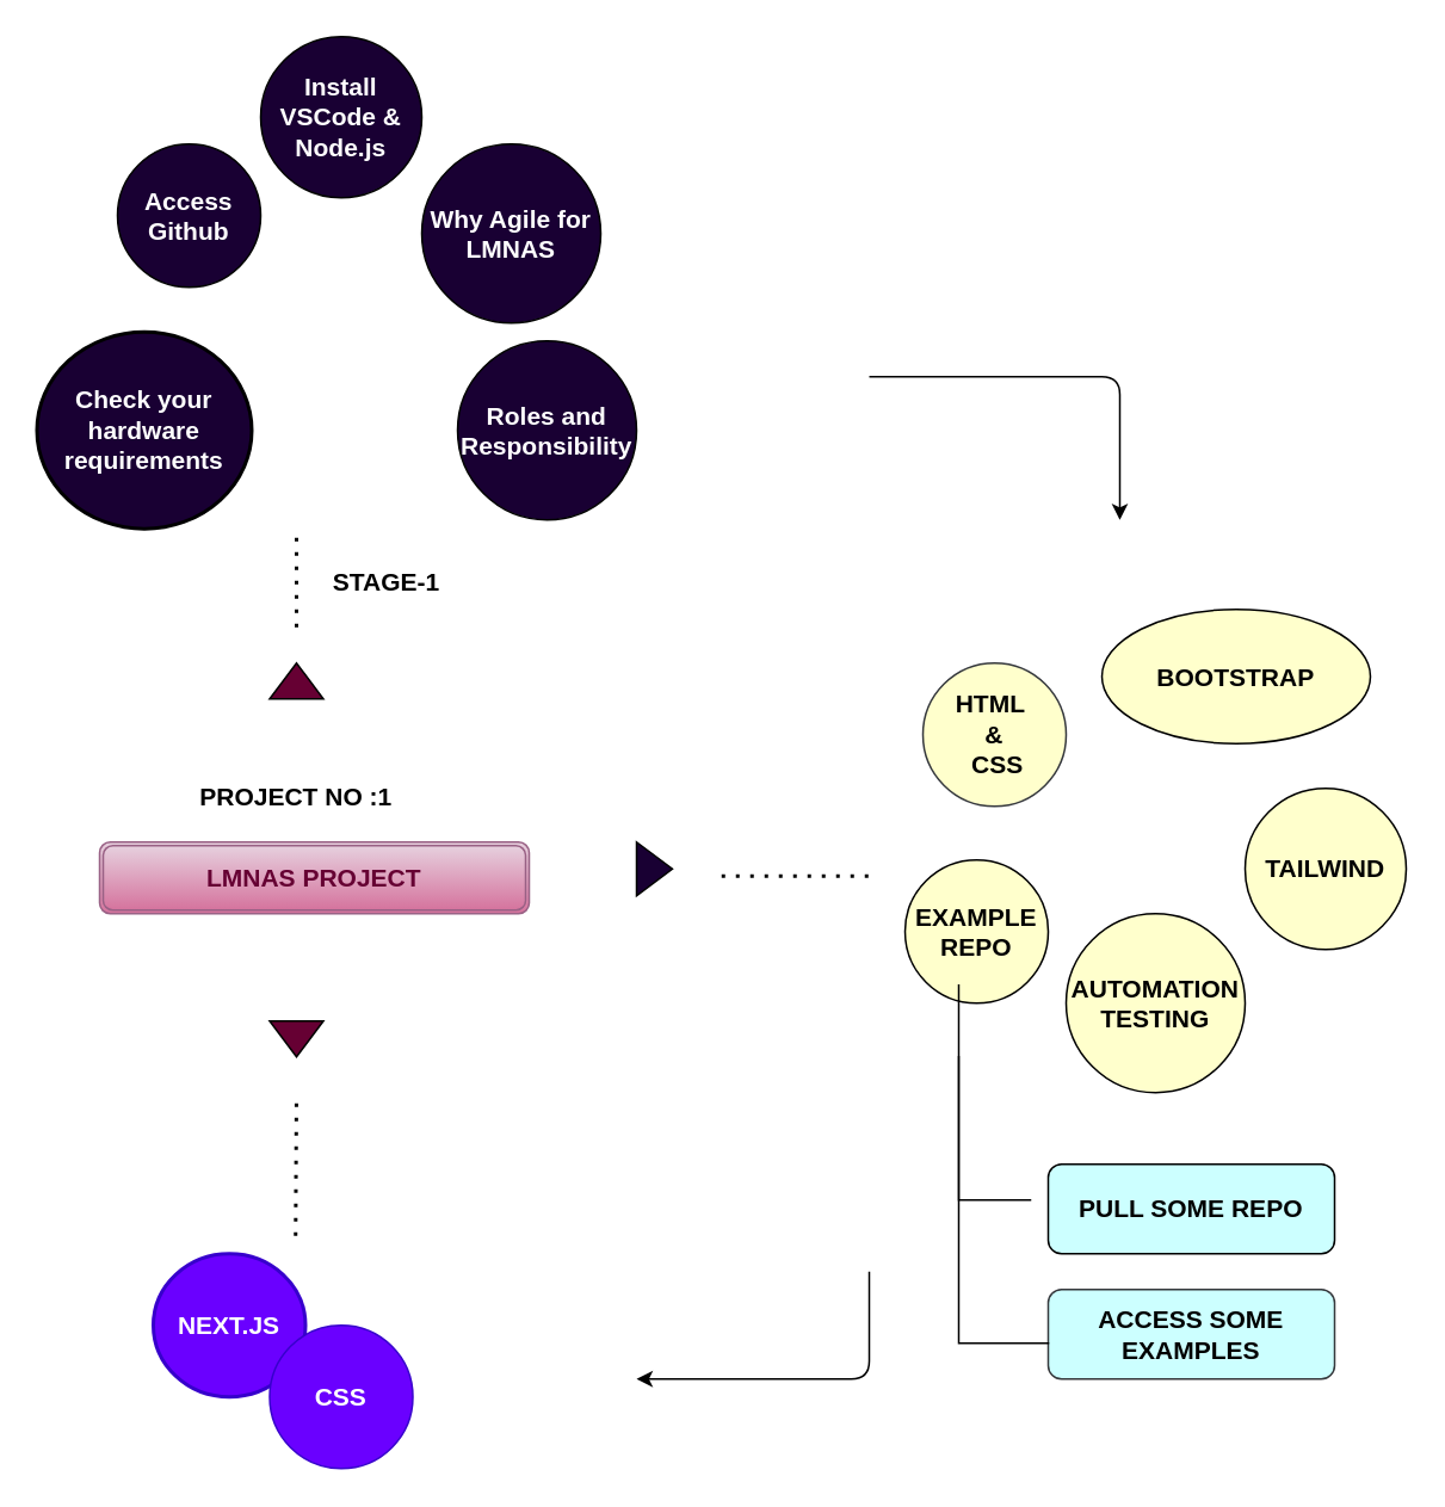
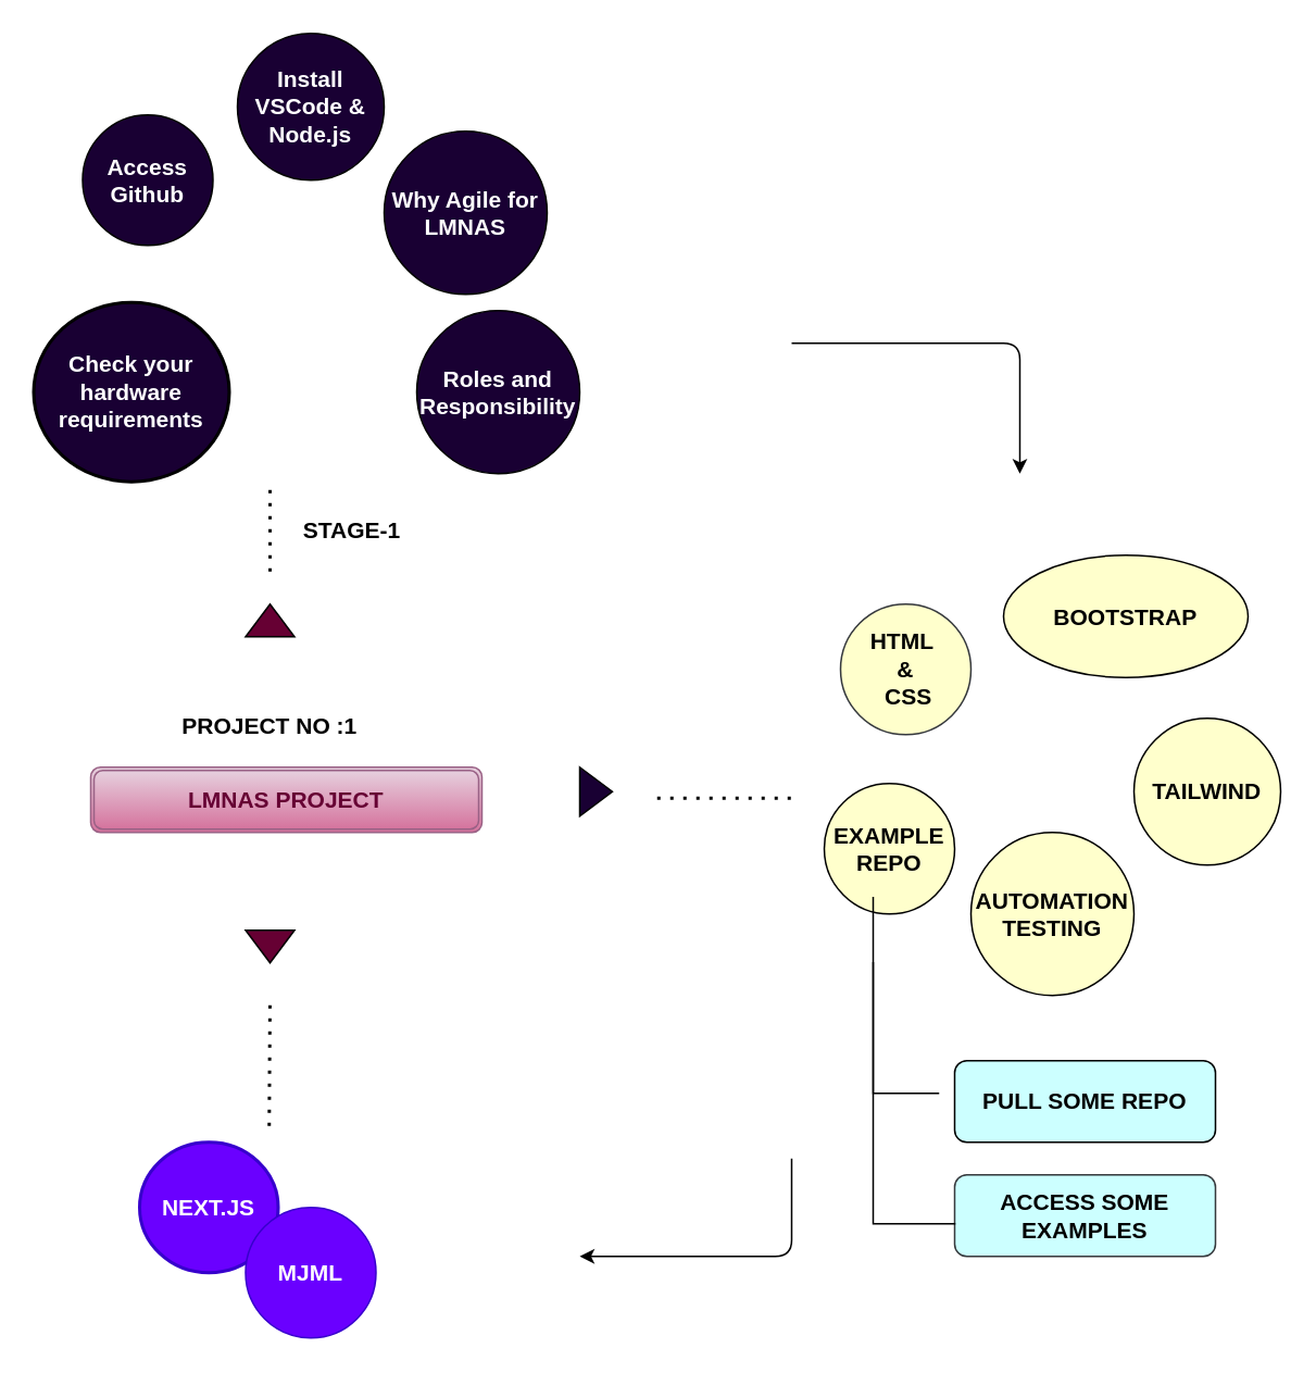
  <mxCell id="0" />
  <mxCell id="1" parent="0" />
  <mxCell id="2" value="&lt;font style=&quot;font-size: 14px;&quot; color=&quot;#660033&quot;&gt;&lt;b style=&quot;font-size: 14px;&quot;&gt;LMNAS PROJECT&lt;/b&gt;&lt;/font&gt;" style="shape=ext;double=1;rounded=1;whiteSpace=wrap;html=1;fillColor=#e6d0de;strokeColor=#996185;gradientColor=#d5739d;fontFamily=Helvetica;fontSize=14;align=center;" vertex="1" parent="1"><mxGeometry x="55" y="470" width="240" height="40" as="geometry" /></mxCell>
  <mxCell id="3" value="&lt;b style=&quot;font-size: 14px;&quot;&gt;PROJECT NO :1&lt;/b&gt;" style="text;html=1;strokeColor=none;fillColor=none;align=center;verticalAlign=middle;whiteSpace=wrap;rounded=0;fontFamily=Helvetica;fontSize=14;" vertex="1" parent="1"><mxGeometry x="70" y="410" width="190" height="70" as="geometry" /></mxCell>
  <mxCell id="4" value="" style="triangle;whiteSpace=wrap;html=1;fontFamily=Helvetica;fontSize=14;fillColor=#660033;direction=south;align=center;" vertex="1" parent="1"><mxGeometry x="150" y="570" width="30" height="20" as="geometry" /></mxCell>
  <mxCell id="5" value="" style="triangle;whiteSpace=wrap;html=1;fontFamily=Helvetica;fontSize=14;fillColor=#190033;align=center;" vertex="1" parent="1"><mxGeometry x="355" y="470" width="20" height="30" as="geometry" /></mxCell>
  <mxCell id="6" value="" style="triangle;whiteSpace=wrap;html=1;fontFamily=Helvetica;fontSize=14;fillColor=#660033;direction=north;align=center;" vertex="1" parent="1"><mxGeometry x="150" y="370" width="30" height="20" as="geometry" /></mxCell>
  <mxCell id="7" value="" style="endArrow=none;dashed=1;html=1;dashPattern=1 3;strokeWidth=2;fontFamily=Helvetica;fontSize=14;jumpSize=8;align=center;" edge="1" parent="1"><mxGeometry width="50" height="50" relative="1" as="geometry"><mxPoint x="165" y="350" as="sourcePoint" /><mxPoint x="165" y="300" as="targetPoint" /></mxGeometry></mxCell>
  <mxCell id="8" value="&lt;font style=&quot;font-size: 14px;&quot;&gt;&lt;b style=&quot;font-size: 14px;&quot;&gt;STAGE-1&lt;/b&gt;&lt;/font&gt;" style="text;html=1;align=center;verticalAlign=middle;resizable=0;points=[];autosize=1;strokeColor=none;fillColor=none;fontSize=14;fontFamily=Helvetica;" vertex="1" parent="1"><mxGeometry x="175" y="315" width="80" height="20" as="geometry" /></mxCell>
  <mxCell id="9" value="&lt;b style=&quot;font-size: 14px&quot;&gt;&lt;font style=&quot;font-size: 14px&quot; color=&quot;#ffffff&quot;&gt;Check your hardware requirements&lt;/font&gt;&lt;/b&gt;" style="strokeWidth=2;html=1;shape=mxgraph.flowchart.start_2;whiteSpace=wrap;fontFamily=Helvetica;fontSize=14;fillColor=#190033;align=center;" vertex="1" parent="1"><mxGeometry x="20" y="185" width="120" height="110" as="geometry" /></mxCell>
- <mxCell id="10" value="&lt;b style=&quot;font-size: 14px&quot;&gt;&lt;font style=&quot;font-size: 14px&quot; color=&quot;#ffffff&quot;&gt;Access Github&lt;/font&gt;&lt;/b&gt;" style="ellipse;whiteSpace=wrap;html=1;aspect=fixed;fontFamily=Helvetica;fontSize=14;fillColor=#190033;align=center;" vertex="1" parent="1"><mxGeometry x="65" y="80" width="80" height="80" as="geometry" /></mxCell>
+ <mxCell id="10" value="&lt;b style=&quot;font-size: 14px&quot;&gt;&lt;font style=&quot;font-size: 14px&quot; color=&quot;#ffffff&quot;&gt;Access Github&lt;/font&gt;&lt;/b&gt;" style="ellipse;whiteSpace=wrap;html=1;aspect=fixed;fontFamily=Helvetica;fontSize=14;fillColor=#190033;align=center;" vertex="1" parent="1"><mxGeometry x="50" y="70" width="80" height="80" as="geometry" /></mxCell>
  <mxCell id="11" value="&lt;b style=&quot;font-size: 14px&quot;&gt;&lt;font style=&quot;font-size: 14px&quot; color=&quot;#ffffff&quot;&gt;Install VSCode &amp;amp; Node.js&lt;/font&gt;&lt;/b&gt;" style="ellipse;whiteSpace=wrap;html=1;aspect=fixed;fontFamily=Helvetica;fontSize=14;fillColor=#190033;align=center;" vertex="1" parent="1"><mxGeometry x="145" y="20" width="90" height="90" as="geometry" /></mxCell>
  <mxCell id="12" value="&lt;b style=&quot;font-size: 14px&quot;&gt;&lt;font style=&quot;font-size: 14px&quot; color=&quot;#ffffff&quot;&gt;Why Agile for LMNAS&lt;/font&gt;&lt;/b&gt;" style="ellipse;whiteSpace=wrap;html=1;aspect=fixed;fontFamily=Helvetica;fontSize=14;fillColor=#190033;align=center;" vertex="1" parent="1"><mxGeometry x="235" y="80" width="100" height="100" as="geometry" /></mxCell>
  <mxCell id="13" value="&lt;b style=&quot;font-size: 14px&quot;&gt;&lt;font style=&quot;font-size: 14px&quot; color=&quot;#ffffff&quot;&gt;Roles and Responsibility&lt;/font&gt;&lt;/b&gt;" style="ellipse;whiteSpace=wrap;html=1;aspect=fixed;fontFamily=Helvetica;fontSize=14;fillColor=#190033;align=center;" vertex="1" parent="1"><mxGeometry x="255" width="100" height="100" as="geometry" y="190" /></mxCell>
  <mxCell id="14" value="&lt;b style=&quot;font-size: 14px;&quot;&gt;&lt;font color=&quot;#000000&quot; style=&quot;font-size: 14px;&quot;&gt;HTML&amp;nbsp; &lt;br style=&quot;font-size: 14px;&quot;&gt;&amp;amp;&lt;br style=&quot;font-size: 14px;&quot;&gt;&amp;nbsp;CSS&lt;/font&gt;&lt;/b&gt;" style="ellipse;whiteSpace=wrap;html=1;aspect=fixed;fontFamily=Helvetica;fontSize=14;fillColor=#FFFFCC;strokeColor=#36393d;align=center;" vertex="1" parent="1"><mxGeometry x="515" y="370" width="80" height="80" as="geometry" /></mxCell>
  <mxCell id="15" value="&lt;b style=&quot;font-size: 14px;&quot;&gt;&lt;font style=&quot;font-size: 14px;&quot;&gt;BOOTSTRAP&lt;/font&gt;&lt;/b&gt;" style="ellipse;whiteSpace=wrap;html=1;aspect=fixed;fontFamily=Helvetica;fontSize=14;fontColor=#000000;fillColor=#FFFFCC;align=center;" vertex="1" parent="1"><mxGeometry x="615" y="340" width="150" height="75" as="geometry" /></mxCell>
  <mxCell id="16" value="&lt;b style=&quot;font-size: 14px;&quot;&gt;&lt;font style=&quot;font-size: 14px;&quot;&gt;TAILWIND&lt;/font&gt;&lt;/b&gt;" style="ellipse;whiteSpace=wrap;html=1;aspect=fixed;fontFamily=Helvetica;fontSize=14;fontColor=#000000;fillColor=#FFFFCC;align=center;" vertex="1" parent="1"><mxGeometry x="695" y="440" width="90" height="90" as="geometry" /></mxCell>
  <mxCell id="17" value="&lt;font style=&quot;font-size: 14px;&quot;&gt;&lt;b style=&quot;font-size: 14px;&quot;&gt;AUTOMATION&lt;br style=&quot;font-size: 14px;&quot;&gt;TESTING&lt;/b&gt;&lt;/font&gt;" style="ellipse;whiteSpace=wrap;html=1;aspect=fixed;fontFamily=Helvetica;fontSize=14;fontColor=#000000;fillColor=#FFFFCC;align=center;" vertex="1" parent="1"><mxGeometry x="595" y="510" width="100" height="100" as="geometry" /></mxCell>
  <mxCell id="18" value="&lt;b style=&quot;font-size: 14px;&quot;&gt;EXAMPLE &lt;br style=&quot;font-size: 14px;&quot;&gt;REPO&lt;/b&gt;" style="ellipse;whiteSpace=wrap;html=1;aspect=fixed;fontFamily=Helvetica;fontSize=14;fontColor=#000000;fillColor=#FFFFCC;align=center;" vertex="1" parent="1"><mxGeometry x="505" y="480" width="80" height="80" as="geometry" /></mxCell>
  <mxCell id="19" value="&lt;font style=&quot;font-size: 14px;&quot;&gt;&lt;b style=&quot;font-size: 14px;&quot;&gt;PULL SOME REPO&lt;/b&gt;&lt;/font&gt;" style="rounded=1;whiteSpace=wrap;html=1;fontFamily=Helvetica;fontSize=14;fontColor=#000000;fillColor=#CCFFFF;align=center;" vertex="1" parent="1"><mxGeometry x="585" y="650" width="160" height="50" as="geometry" /></mxCell>
  <mxCell id="20" value="&lt;b style=&quot;font-size: 14px;&quot;&gt;&lt;font style=&quot;font-size: 14px;&quot; color=&quot;#000000&quot;&gt;ACCESS SOME EXAMPLES&lt;/font&gt;&lt;/b&gt;" style="rounded=1;whiteSpace=wrap;html=1;fontFamily=Helvetica;fontSize=14;fillColor=#CCFFFF;strokeColor=#36393d;align=center;" vertex="1" parent="1"><mxGeometry x="585" y="720" width="160" height="50" as="geometry" /></mxCell>
  <mxCell id="21" value="" style="shape=partialRectangle;whiteSpace=wrap;html=1;top=0;left=0;fillColor=none;fontFamily=Helvetica;fontSize=14;fontColor=#000000;direction=south;align=center;" vertex="1" parent="1"><mxGeometry x="535" y="590" width="50" height="160" as="geometry" /></mxCell>
  <mxCell id="22" value="" style="shape=partialRectangle;whiteSpace=wrap;html=1;bottom=0;right=0;fillColor=none;fontFamily=Helvetica;fontSize=14;fontColor=#000000;direction=north;align=center;" vertex="1" parent="1"><mxGeometry x="535" y="550" width="40" height="120" as="geometry" /></mxCell>
  <mxCell id="23" value="" style="endArrow=none;dashed=1;html=1;dashPattern=1 3;strokeWidth=2;fontFamily=Helvetica;fontSize=14;fontColor=#000000;align=center;" edge="1" parent="1"><mxGeometry width="50" height="50" relative="1" as="geometry"><mxPoint x="402.5" y="489" as="sourcePoint" /><mxPoint x="487.5" y="489" as="targetPoint" /><Array as="points"><mxPoint x="447.5" y="489" /></Array></mxGeometry></mxCell>
  <mxCell id="24" value="&lt;b style=&quot;font-size: 14px;&quot;&gt;&lt;font color=&quot;#ffffff&quot; style=&quot;font-size: 14px;&quot;&gt;STAGE-2&lt;/font&gt;&lt;/b&gt;" style="text;html=1;align=center;verticalAlign=middle;resizable=0;points=[];autosize=1;strokeColor=none;fillColor=none;fontSize=14;fontFamily=Helvetica;fontColor=#000000;" vertex="1" parent="1"><mxGeometry x="405" y="450" width="80" height="20" as="geometry" /></mxCell>
  <mxCell id="25" value="" style="endArrow=none;dashed=1;html=1;dashPattern=1 3;strokeWidth=2;fontFamily=Helvetica;fontSize=14;fontColor=#FFFFFF;align=center;" edge="1" parent="1"><mxGeometry width="50" height="50" relative="1" as="geometry"><mxPoint x="164.5" y="690" as="sourcePoint" /><mxPoint x="165" y="610" as="targetPoint" /></mxGeometry></mxCell>
  <mxCell id="26" value="STAGE-3" style="text;html=1;align=center;verticalAlign=middle;resizable=0;points=[];autosize=1;strokeColor=none;fillColor=none;fontSize=14;fontFamily=Helvetica;fontColor=#FFFFFF;" vertex="1" parent="1"><mxGeometry x="180" y="645" width="70" height="20" as="geometry" /></mxCell>
  <mxCell id="27" value="&lt;b style=&quot;font-size: 14px;&quot;&gt;NEXT.JS&lt;/b&gt;" style="strokeWidth=2;html=1;shape=mxgraph.flowchart.start_1;whiteSpace=wrap;fontFamily=Helvetica;fontSize=14;fillColor=#6a00ff;strokeColor=#3700CC;fontColor=#ffffff;align=center;" vertex="1" parent="1"><mxGeometry x="85" y="700" width="85" height="80" as="geometry" /></mxCell>
- <mxCell id="28" value="&lt;b style=&quot;font-size: 14px;&quot;&gt;CSS&lt;/b&gt;" style="ellipse;whiteSpace=wrap;html=1;aspect=fixed;fontFamily=Helvetica;fontSize=14;fontColor=#ffffff;fillColor=#6a00ff;strokeColor=#3700CC;align=center;" vertex="1" parent="1"><mxGeometry x="150" y="740" width="80" height="80" as="geometry" /></mxCell>
+ <mxCell id="28" value="&lt;b style=&quot;font-size: 14px;&quot;&gt;MJML&lt;/b&gt;" style="ellipse;whiteSpace=wrap;html=1;aspect=fixed;fontFamily=Helvetica;fontSize=14;fontColor=#ffffff;fillColor=#6a00ff;strokeColor=#3700CC;align=center;" vertex="1" parent="1"><mxGeometry x="150" y="740" width="80" height="80" as="geometry" /></mxCell>
  <mxCell id="29" value="" style="edgeStyle=segmentEdgeStyle;endArrow=classic;html=1;fontSize=14;" edge="1" parent="1"><mxGeometry width="50" height="50" relative="1" as="geometry"><mxPoint x="485" y="210" as="sourcePoint" /><mxPoint x="625" y="290" as="targetPoint" /></mxGeometry></mxCell>
  <mxCell id="30" value="" style="edgeStyle=elbowEdgeStyle;elbow=vertical;endArrow=classic;html=1;fontSize=14;" edge="1" parent="1"><mxGeometry width="50" height="50" relative="1" as="geometry"><mxPoint x="485" y="710" as="sourcePoint" /><mxPoint x="355" y="770" as="targetPoint" /><Array as="points"><mxPoint x="485" y="770" /></Array></mxGeometry></mxCell>
